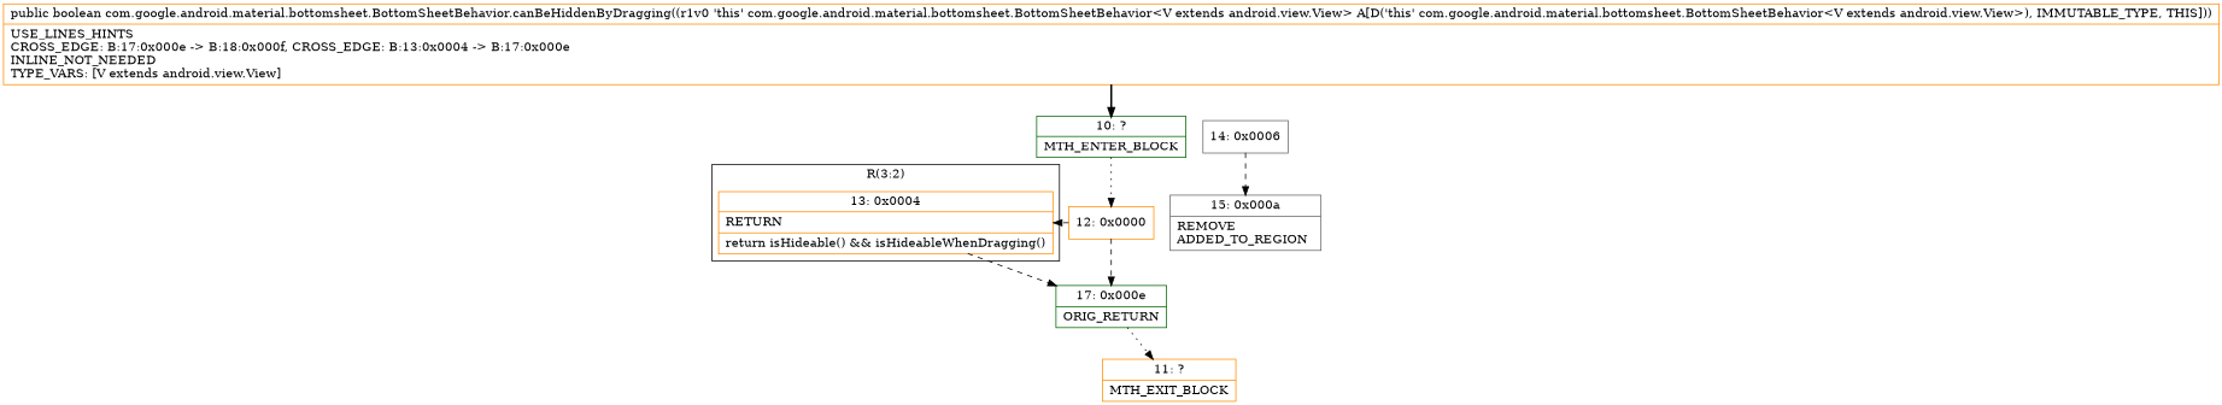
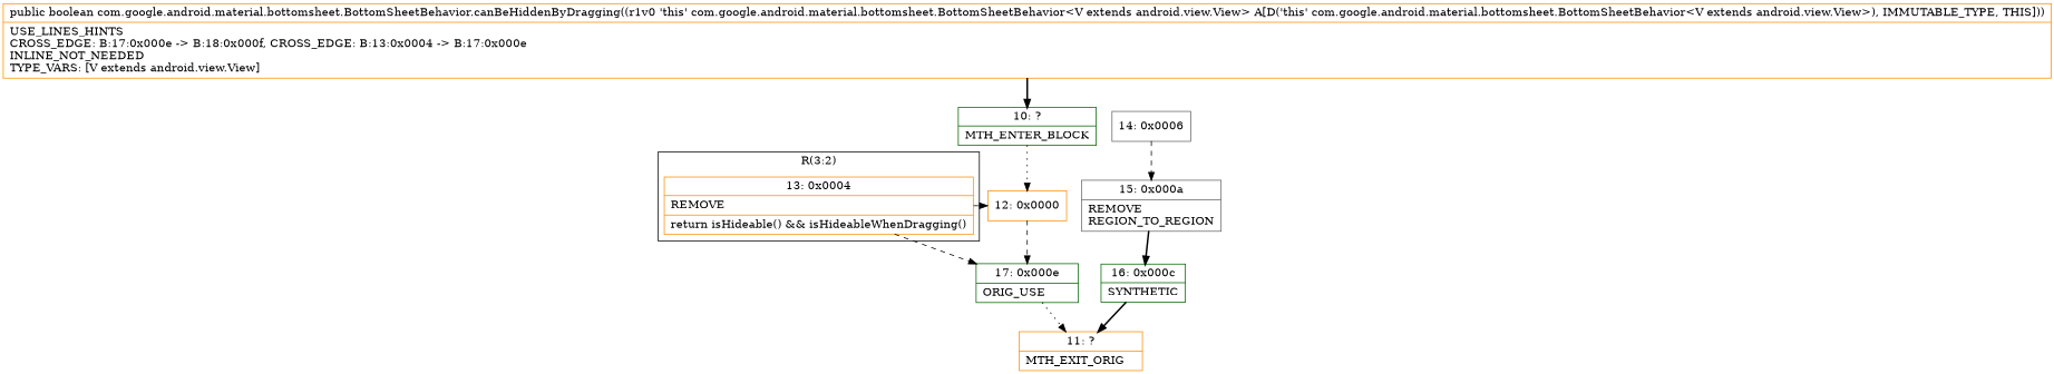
  digraph {
    node [color=darkorange shape=record]
    edge [style=dashed]
-   n1 [label="{13\:\ 0x0004|RETURN\l|return isHideable() && isHideableWhenDragging()\l}"]
-   n2 [color=darkgreen label="{17\:\ 0x000e|ORIG_RETURN\l}"]
+   n1 [label="{13\:\ 0x0004|REMOVE\l|return isHideable() && isHideableWhenDragging()\l}"]
+   n2 [color=darkgreen label="{17\:\ 0x000e|ORIG_USE\l}"]
    n3 [color=gray40 label="{14\:\ 0x0006}"]
-   n4 [color=gray40 label="{15\:\ 0x000a|REMOVE\lADDED_TO_REGION\l}"]
-   n5 [label="{11\:\ ?|MTH_EXIT_BLOCK\l}"]
+   n4 [color=gray40 label="{15\:\ 0x000a|REMOVE\lREGION_TO_REGION\l}"]
+   n5 [label="{11\:\ ?|MTH_EXIT_ORIG\l}"]
    n6 [color=darkgreen label="{10\:\ ?|MTH_ENTER_BLOCK\l}"]
    n7 [label="{12\:\ 0x0000}"]
+   n8 [color=darkgreen label="{16\:\ 0x000c|SYNTHETIC\l}"]
    n9 [label="{public boolean com.google.android.material.bottomsheet.BottomSheetBehavior.canBeHiddenByDragging((r1v0 'this' com.google.android.material.bottomsheet.BottomSheetBehavior\<V extends android.view.View\> A[D('this' com.google.android.material.bottomsheet.BottomSheetBehavior\<V extends android.view.View\>), IMMUTABLE_TYPE, THIS]))  | USE_LINES_HINTS\lCROSS_EDGE: B:17:0x000e \-\> B:18:0x000f, CROSS_EDGE: B:13:0x0004 \-\> B:17:0x000e\lINLINE_NOT_NEEDED\lTYPE_VARS: [V extends android.view.View]\l}"]
    subgraph cluster_1 {
      label="R(3:2)"
      n1
    }
    n1 -> n2
    n2 -> n5 [style=dotted]
    n3 -> n4
+   n4 -> n8 [style=bold]
    n6 -> n7 [style=dotted]
-   n7 -> n1
+   n1 -> n7
    n7 -> n2
+   n8 -> n5 [style=bold]
    n9 -> n6 [style=bold]
  }
